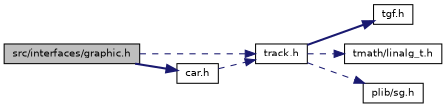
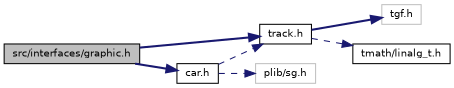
  digraph {
    fontname="DejaVu Sans"
    rankdir=LR
    node [color=black fillcolor=white fontname="DejaVu Sans" fontsize=10 shape=record style=filled]
    edge [color=midnightblue fontname="DejaVu Sans" fontsize=10 labelfontname=Helvetica labelfontsize=10 style=bold]
    n1 [fillcolor=grey75 fontcolor=black height=0.2 label="src/interfaces/graphic.h" width=0.4]
    n2 [height=0.2 label="track.h" width=0.4]
    n3 [height=0.2 label="car.h" width=0.4]
-   n4 [height=0.2 label="tgf.h" width=0.4]
+   n4 [color=grey75 height=0.2 label="tgf.h" width=0.4]
    n5 [height=0.2 label="tmath/linalg_t.h" width=0.4]
-   n6 [height=0.2 label="plib/sg.h" width=0.4]
-   n1 -> n2 [style=dashed]
+   n6 [color=grey75 height=0.2 label="plib/sg.h" width=0.4]
+   n1 -> n2
    n1 -> n3
    n2 -> n4
    n2 -> n5 [style=dashed]
    n3 -> n2 [style=dashed]
-   n2 -> n6 [style=dashed]
+   n3 -> n6 [style=dashed]
  }
